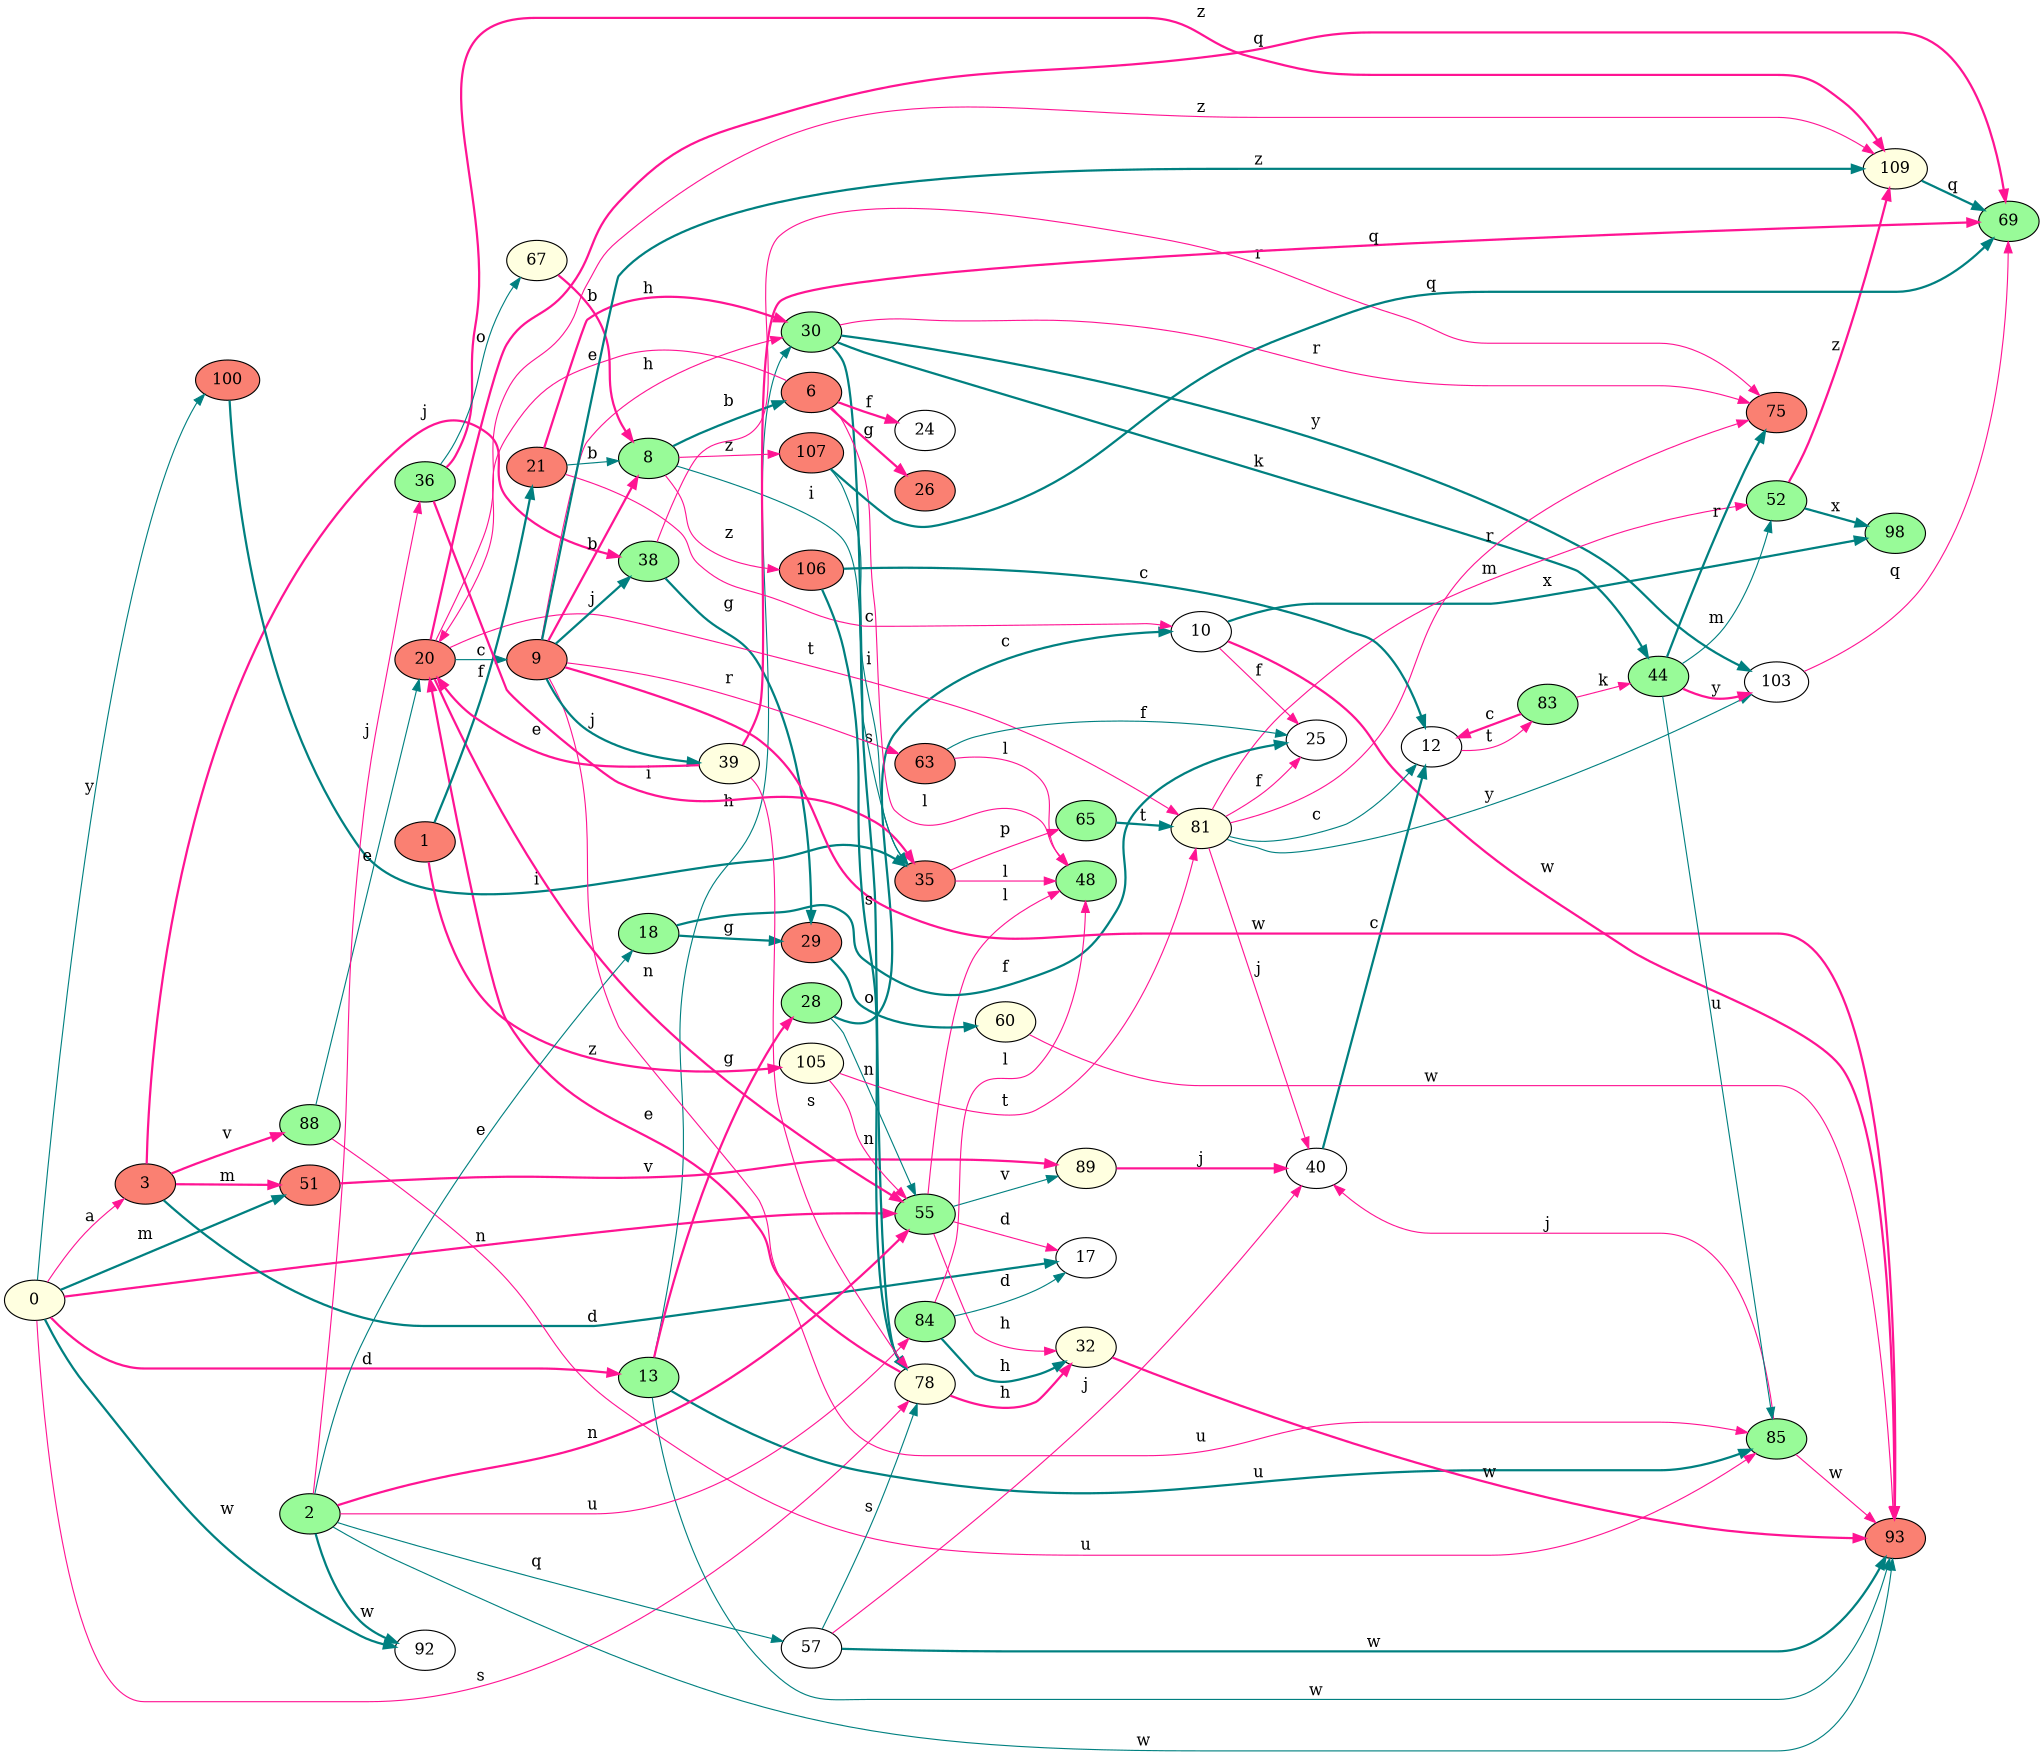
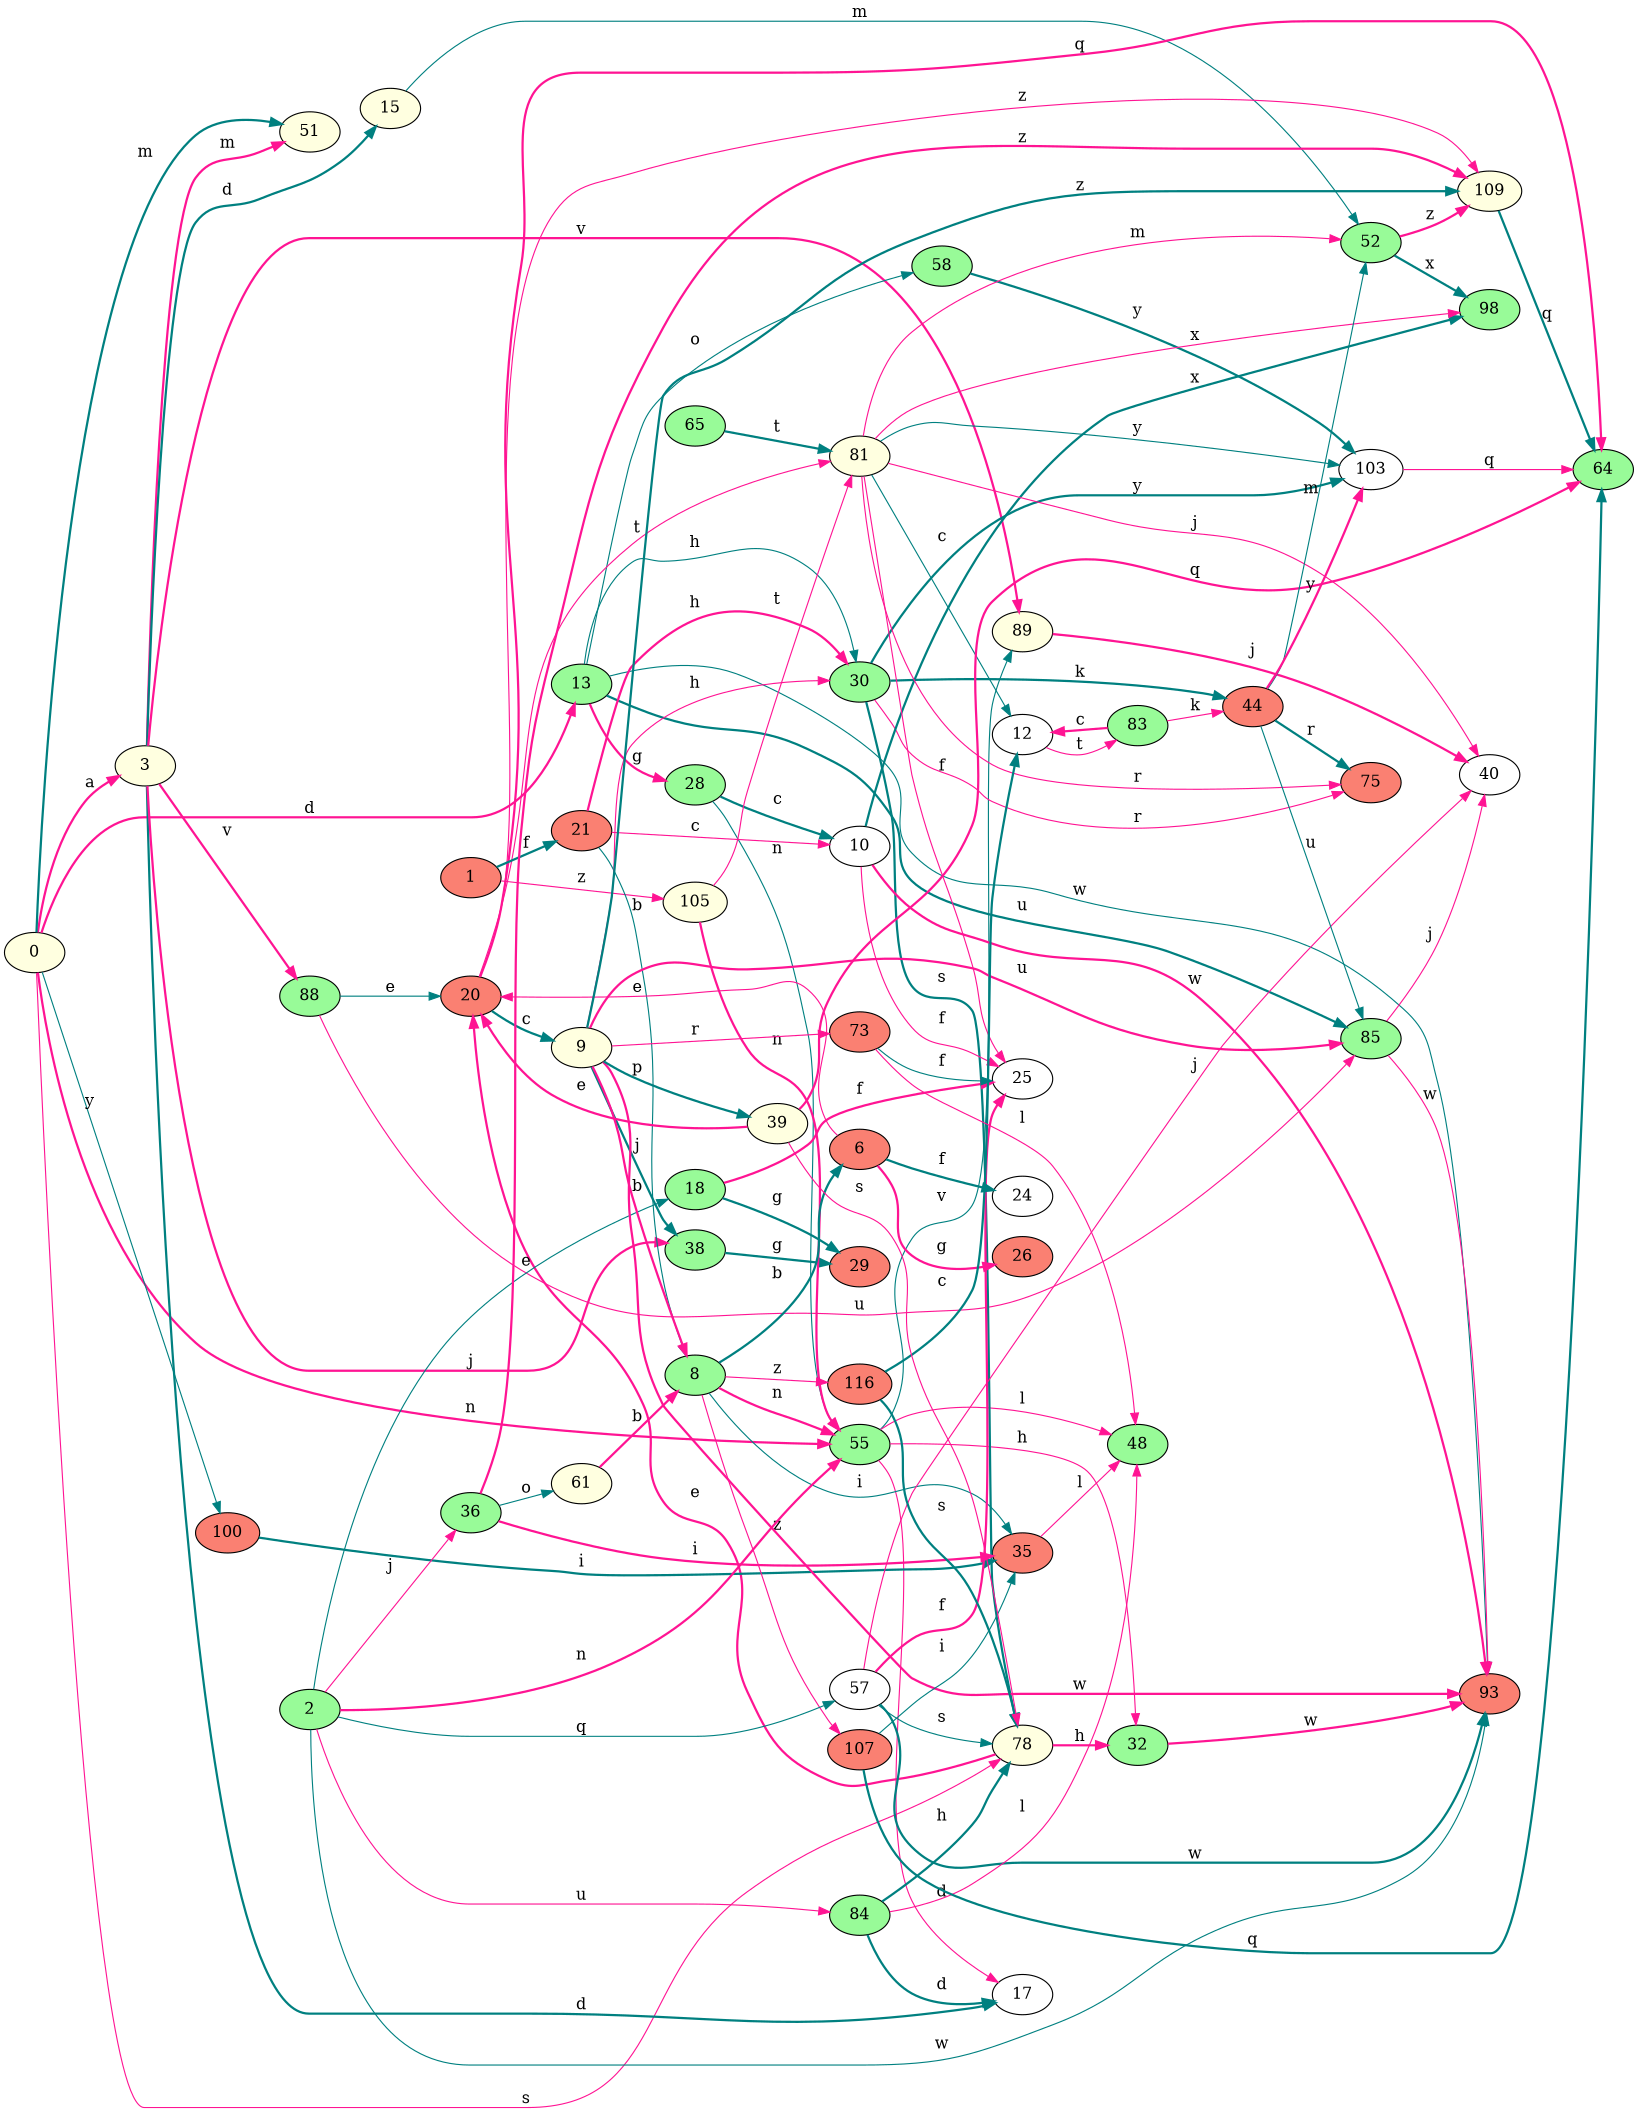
  strict digraph {
    rankdir=LR
    node [fillcolor=palegreen style=filled]
    edge [color=deeppink style=solid]
    0 [fillcolor=lightyellow]
-   3 [fillcolor=salmon]
+   3 [fillcolor=lightyellow]
    13
-   51 [fillcolor=salmon]
+   51 [fillcolor=lightyellow]
    55
    78 [fillcolor=lightyellow]
-   92 [fillcolor=white]
    100 [fillcolor=salmon]
+   15 [fillcolor=lightyellow]
    17 [fillcolor=white]
    38
    88
    89 [fillcolor=lightyellow]
    93 [fillcolor=salmon]
    30
    85
    28
+   58
    48
-   32 [fillcolor=lightyellow]
+   32
    20 [fillcolor=salmon]
    35 [fillcolor=salmon]
    1 [fillcolor=salmon]
    21 [fillcolor=salmon]
    105 [fillcolor=lightyellow]
    8
    10 [fillcolor=white]
    81 [fillcolor=lightyellow]
    2
    18
    36
    n32 [fillcolor=white label=57]
    84
    25 [fillcolor=white]
    29 [fillcolor=salmon]
    109 [fillcolor=lightyellow]
-   61 [fillcolor=lightyellow label=67]
+   61 [fillcolor=lightyellow]
    40 [fillcolor=white]
    52
    75 [fillcolor=salmon]
    6 [fillcolor=salmon]
    24 [fillcolor=white]
    26 [fillcolor=salmon]
-   9 [fillcolor=salmon]
-   69
-   106 [fillcolor=salmon]
+   9 [fillcolor=lightyellow]
+   69 [label=64]
+   106 [fillcolor=salmon label=116]
    107 [fillcolor=salmon]
    65
    12 [fillcolor=white]
    39 [fillcolor=lightyellow]
-   73 [fillcolor=salmon label=63]
-   44
+   73 [fillcolor=salmon]
+   44 [fillcolor=salmon]
    103 [fillcolor=white]
    98
    n55 [label=83]
-   60 [fillcolor=lightyellow]
-   0 -> 3 [label=a]
+   0 -> 3 [label=a style=bold]
    0 -> 13 [label=d style=bold]
    0 -> 51 [color=teal label=m style=bold]
    0 -> 55 [label=n style=bold]
    0 -> 78 [label=s]
-   0 -> 92 [color=teal label=w style=bold]
    0 -> 100 [color=teal label=y]
    3 -> 51 [label=m style=bold]
+   3 -> 15 [color=teal label=d style=bold]
    3 -> 17 [color=teal label=d style=bold]
    3 -> 38 [label=j style=bold]
    3 -> 88 [label=v style=bold]
-   51 -> 89 [label=v style=bold]
+   3 -> 89 [label=v style=bold]
    13 -> 93 [color=teal label=w]
    13 -> 30 [color=teal label=h]
    13 -> 85 [color=teal label=u style=bold]
    13 -> 28 [label=g style=bold]
+   13 -> 58 [color=teal label=o]
    55 -> 17 [label=d]
    55 -> 89 [color=teal label=v]
    55 -> 48 [label=l]
    55 -> 32 [label=h]
    78 -> 32 [label=h style=bold]
    78 -> 20 [label=e style=bold]
    100 -> 35 [color=teal label=i style=bold]
+   15 -> 52 [color=teal label=m]
    38 -> 29 [color=teal label=g style=bold]
-   38 -> 75 [label=r]
    88 -> 85 [label=u]
    88 -> 20 [color=teal label=e]
    89 -> 40 [label=j style=bold]
    30 -> 78 [color=teal label=s style=bold]
    30 -> 75 [label=r]
    30 -> 44 [color=teal label=k style=bold]
    30 -> 103 [color=teal label=y style=bold]
    85 -> 93 [label=w]
    85 -> 40 [label=j]
    28 -> 55 [color=teal label=n]
    28 -> 10 [color=teal label=c style=bold]
+   58 -> 103 [color=teal label=y style=bold]
    32 -> 93 [label=w style=bold]
-   20 -> 55 [label=n style=bold]
+   8 -> 55 [label=n style=bold]
    20 -> 81 [label=t]
    20 -> 109 [label=z]
-   20 -> 9 [color=teal label=c]
+   20 -> 9 [color=teal label=c style=bold]
    20 -> 69 [label=q style=bold]
    35 -> 48 [label=l]
-   35 -> 65 [label=p]
    1 -> 21 [color=teal label=f style=bold]
-   1 -> 105 [label=z style=bold]
+   1 -> 105 [label=z]
    21 -> 30 [label=h style=bold]
    21 -> 8 [color=teal label=b]
    21 -> 10 [label=c]
-   105 -> 55 [label=n]
+   105 -> 55 [label=n style=bold]
    105 -> 81 [label=t]
    8 -> 35 [color=teal label=i]
    8 -> 6 [color=teal label=b style=bold]
    8 -> 106 [label=z]
    8 -> 107 [label=z]
    10 -> 93 [label=w style=bold]
    10 -> 25 [label=f]
    10 -> 98 [color=teal label=x style=bold]
    81 -> 25 [label=f]
    81 -> 40 [label=j]
    81 -> 52 [label=m]
    81 -> 75 [label=r]
    81 -> 12 [color=teal label=c]
    81 -> 103 [color=teal label=y]
+   81 -> 98 [label=x]
    2 -> 55 [label=n style=bold]
-   2 -> 92 [color=teal label=w style=bold]
    2 -> 93 [color=teal label=w]
    2 -> 18 [color=teal label=e]
    2 -> 36 [label=j]
    2 -> n32 [color=teal label=q]
    2 -> 84 [label=u]
-   18 -> 25 [color=teal label=f style=bold]
+   18 -> 25 [label=f style=bold]
    18 -> 29 [color=teal label=g style=bold]
    36 -> 35 [label=i style=bold]
    36 -> 109 [label=z style=bold]
    36 -> 61 [color=teal label=o]
    n32 -> 78 [color=teal label=s]
    n32 -> 93 [color=teal label=w style=bold]
+   n32 -> 25 [label=f style=bold]
    n32 -> 40 [label=j]
-   84 -> 17 [color=teal label=d]
+   84 -> 17 [color=teal label=d style=bold]
    84 -> 48 [label=l]
-   84 -> 32 [color=teal label=h style=bold]
-   29 -> 60 [color=teal label=o style=bold]
+   84 -> 78 [color=teal label=h style=bold]
    109 -> 69 [color=teal label=q style=bold]
    61 -> 8 [label=b style=bold]
-   40 -> 12 [color=teal label=c style=bold]
    52 -> 109 [label=z style=bold]
    52 -> 98 [color=teal label=x style=bold]
-   6 -> 48 [label=l]
    6 -> 20 [label=e]
-   6 -> 24 [label=f style=bold]
+   6 -> 24 [color=teal label=f style=bold]
    6 -> 26 [label=g style=bold]
    9 -> 38 [color=teal label=j style=bold]
    9 -> 93 [label=w style=bold]
    9 -> 30 [label=h]
-   9 -> 85 [label=u]
+   9 -> 85 [label=u style=bold]
    9 -> 8 [label=b style=bold]
    9 -> 109 [color=teal label=z style=bold]
-   9 -> 39 [color=teal label=j style=bold]
+   9 -> 39 [color=teal label=p style=bold]
    9 -> 73 [label=r]
    106 -> 78 [color=teal label=s style=bold]
    106 -> 12 [color=teal label=c style=bold]
    107 -> 35 [color=teal label=i]
    107 -> 69 [color=teal label=q style=bold]
    65 -> 81 [color=teal label=t style=bold]
    12 -> n55 [label=t]
    39 -> 78 [label=s]
    39 -> 20 [label=e style=bold]
    39 -> 69 [label=q style=bold]
    73 -> 48 [label=l]
    73 -> 25 [color=teal label=f]
    44 -> 85 [color=teal label=u]
    44 -> 52 [color=teal label=m]
    44 -> 75 [color=teal label=r style=bold]
    44 -> 103 [label=y style=bold]
    103 -> 69 [label=q]
    n55 -> 12 [label=c style=bold]
    n55 -> 44 [label=k]
-   60 -> 93 [label=w]
  }
